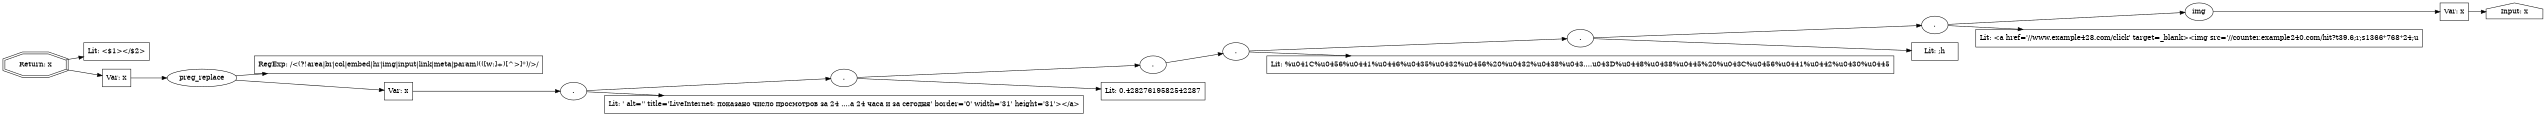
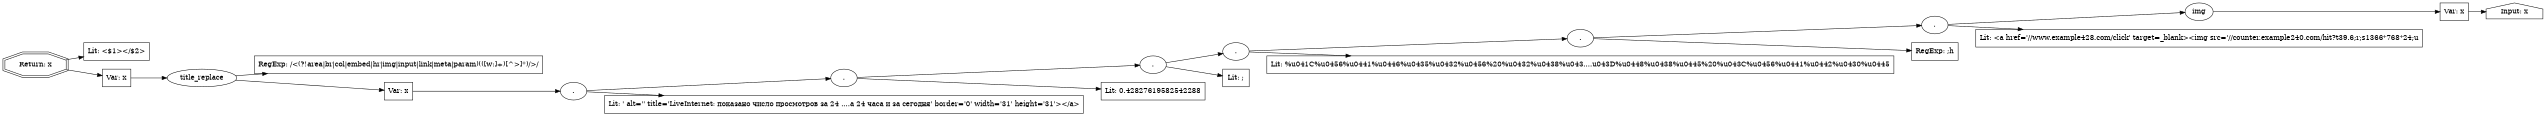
  digraph {
    rankdir=LR
    node [shape=box]
    n1 [label="Input: x" shape=house]
    n2 [label=img shape=ellipse]
    n3 [label="Var: x"]
    n4 [label="." shape=ellipse]
    n5 [label="Lit: <a href='//www.example428.com/click' target=_blank><img src='//counter.example240.com/hit?t39.6;r;s1366*768*24;u"]
    n6 [label="." shape=ellipse]
-   n7 [label="Lit: ;h"]
+   n7 [label="RegExp: ;h"]
    n8 [label="." shape=ellipse]
    n9 [label="Lit: %u041C%u0456%u0441%u0446%u0435%u0432%u0456%20%u0432%u0438%u043....u043D%u0448%u0438%u0445%20%u043C%u0456%u0441%u0442%u0430%u0445"]
    n10 [label="." shape=ellipse]
+   n11 [label="Lit: ;"]
    n12 [label="." shape=ellipse]
-   n13 [label="Lit: 0.42827619582542287"]
+   n13 [label="Lit: 0.42827619582542288"]
    n14 [label="." shape=ellipse]
    n15 [label="Lit: ' alt='' title='LiveInternet: показано число просмотров за 24 ....а 24 часа и за сегодня' border='0' width='31' height='31'></a>"]
-   n16 [label=preg_replace shape=ellipse]
+   n16 [label=title_replace shape=ellipse]
    n17 [label="RegExp: /<(?!area|br|col|embed|hr|img|input|link|meta|param)(([\w:]+)[^>]*)\/>/"]
    n18 [label="Var: x"]
    n19 [label="Lit: <$1></$2>"]
    n20 [label="Var: x"]
    n21 [label="Return: x" shape=doubleoctagon]
    n2 -> n3
    n3 -> n1
    n4 -> n2
    n4 -> n5
    n6 -> n4
    n6 -> n7
    n8 -> n6
    n8 -> n9
    n10 -> n8
+   n10 -> n11
    n12 -> n10
    n12 -> n13
    n14 -> n12
    n14 -> n15
    n16 -> n17
    n16 -> n18
    n18 -> n14
    n20 -> n16
    n21 -> n19
    n21 -> n20
  }
